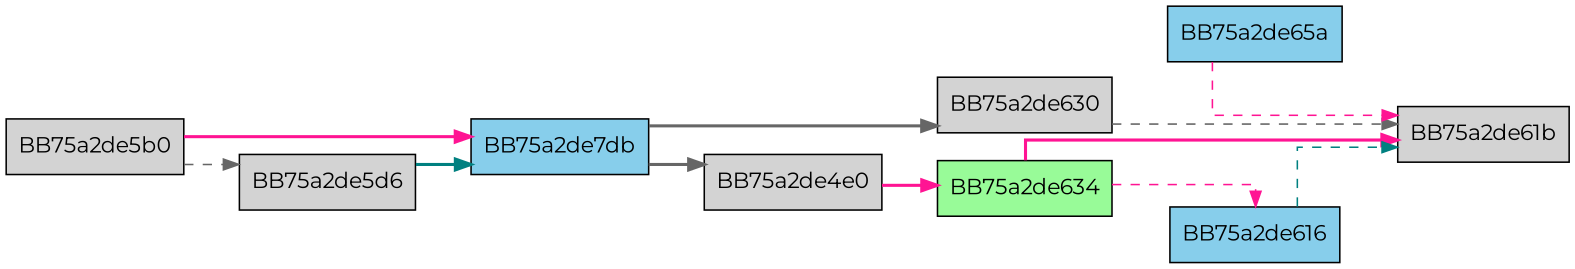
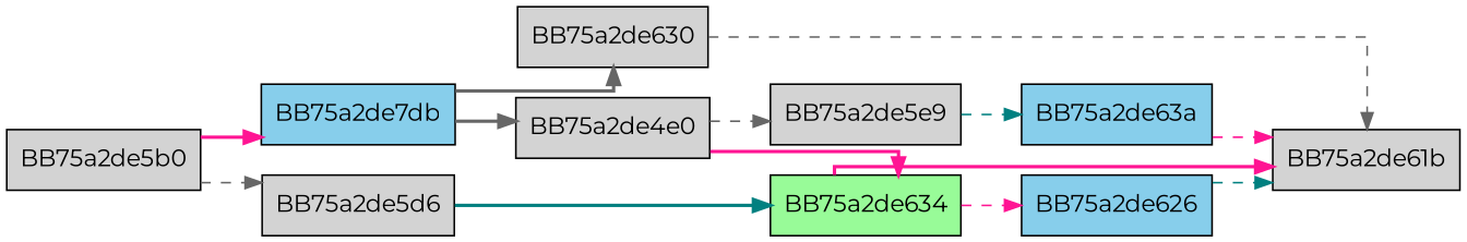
  digraph {
    fontname=Montserrat
    rankdir=LR
    splines=ortho
    node [fillcolor=lightgrey fontname=Montserrat shape=box style=filled]
    edge [color=gray40 fontname=Montserrat style=dashed]
    n1 [fillcolor=skyblue label=BB75a2de7db]
    BB75a2de5b0
    BB75a2de5d6
    BB75a2de630
    n5 [label=BB75a2de4e0]
    BB75a2de61b
    BB75a2de634 [fillcolor=palegreen]
-   BB75a2de616 [fillcolor=skyblue]
-   BB75a2de63a [fillcolor=skyblue label=BB75a2de65a]
+   BB75a2de5e9
+   BB75a2de616 [fillcolor=skyblue label=BB75a2de626]
+   BB75a2de63a [fillcolor=skyblue]
    n1 -> BB75a2de630 [style=bold]
    n1 -> n5 [style=bold]
    BB75a2de5b0 -> n1 [color=deeppink style=bold]
    BB75a2de5b0 -> BB75a2de5d6
-   BB75a2de5d6 -> n1 [color=teal style=bold]
+   BB75a2de5d6 -> BB75a2de634 [color=teal style=bold]
    BB75a2de630 -> BB75a2de61b
    n5 -> BB75a2de634 [color=deeppink style=bold]
+   n5 -> BB75a2de5e9
    BB75a2de634 -> BB75a2de61b [color=deeppink style=bold]
    BB75a2de634 -> BB75a2de616 [color=deeppink]
+   BB75a2de5e9 -> BB75a2de63a [color=teal]
    BB75a2de616 -> BB75a2de61b [color=teal]
    BB75a2de63a -> BB75a2de61b [color=deeppink]
  }
